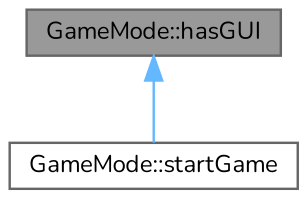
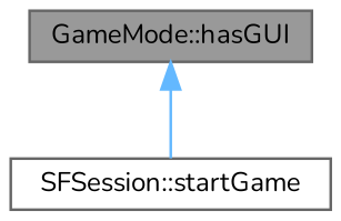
  digraph {
    rankdir=TB
    fontname=Nunito
    node [fontname=Nunito fontsize=10 shape=box style=filled]
    n1 [color=gray40 fillcolor=grey60 fontcolor=black height=0.2 label="GameMode::hasGUI" width=0.4]
-   n2 [color=grey40 fillcolor=white height=0.2 label="GameMode::startGame" width=0.4]
+   n2 [color=grey40 fillcolor=white height=0.2 label="SFSession::startGame" width=0.4]
    n1 -> n2 [color=steelblue1 dir=back fontname=Nunito fontsize=10 labelfontname=Helvetica labelfontsize=10 style=solid]
  }
